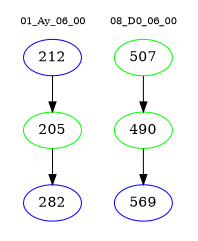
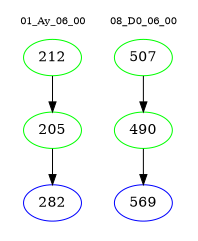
  digraph {
    node [color=green]
    edge [color=black]
-   n1 [color=blue label=212]
+   n1 [label=212]
    n2 [label=205]
    n3 [color=blue label=282]
    n4 [label=507]
    n5 [label=490]
    n6 [color=blue label=569]
    subgraph cluster_1 {
      color=white
      fontsize=10
      label="01_Ay_06_00"
      n1
      n2
      n3
    }
    subgraph cluster_2 {
      color=white
      fontsize=10
      label="08_D0_06_00"
      n4
      n5
      n6
    }
    n1 -> n2
    n2 -> n3
    n4 -> n5
    n5 -> n6
  }
